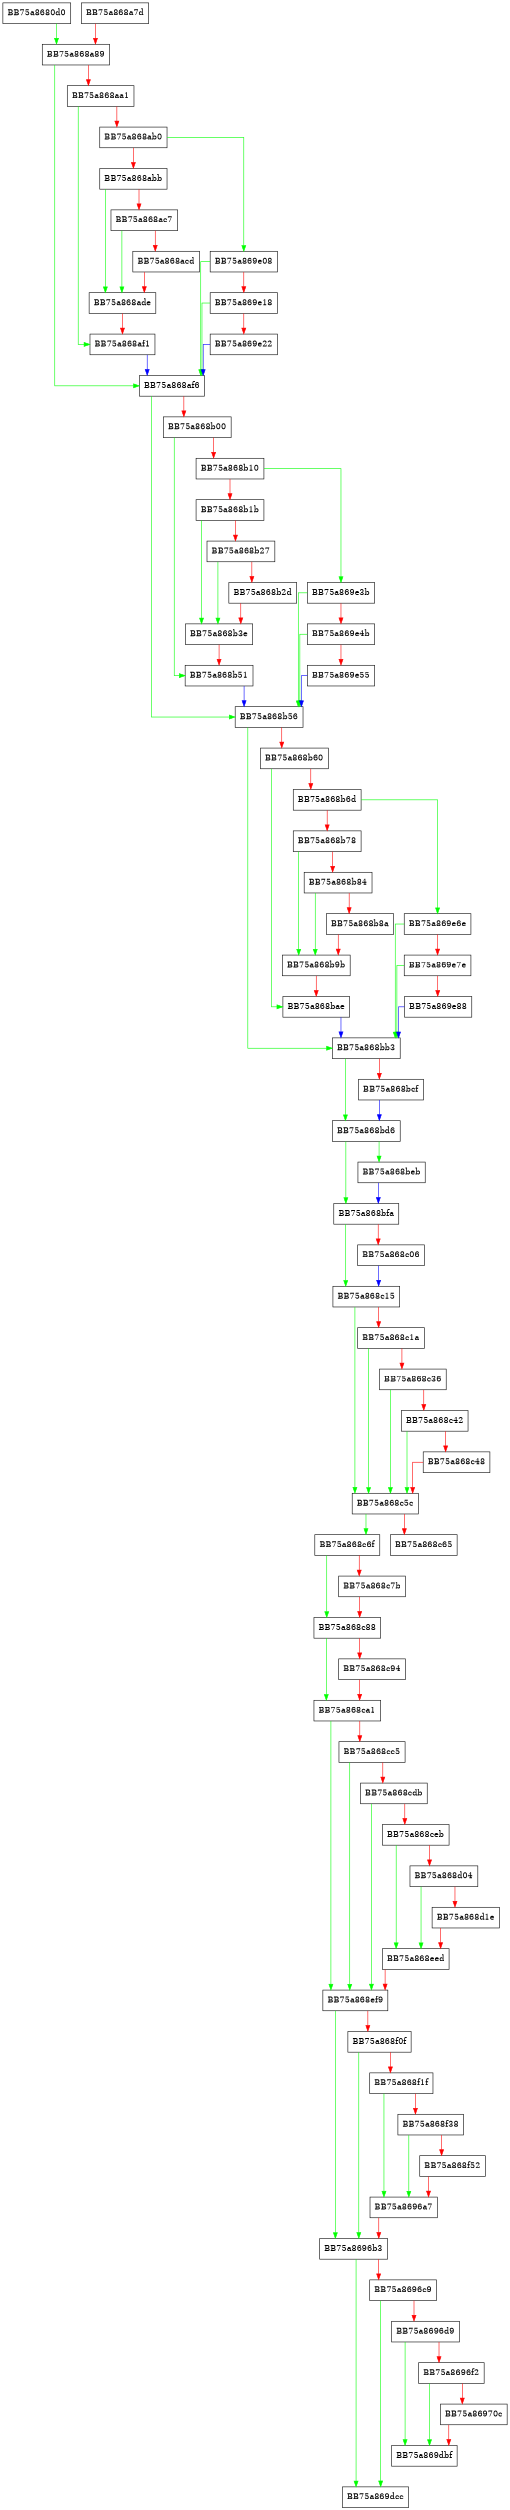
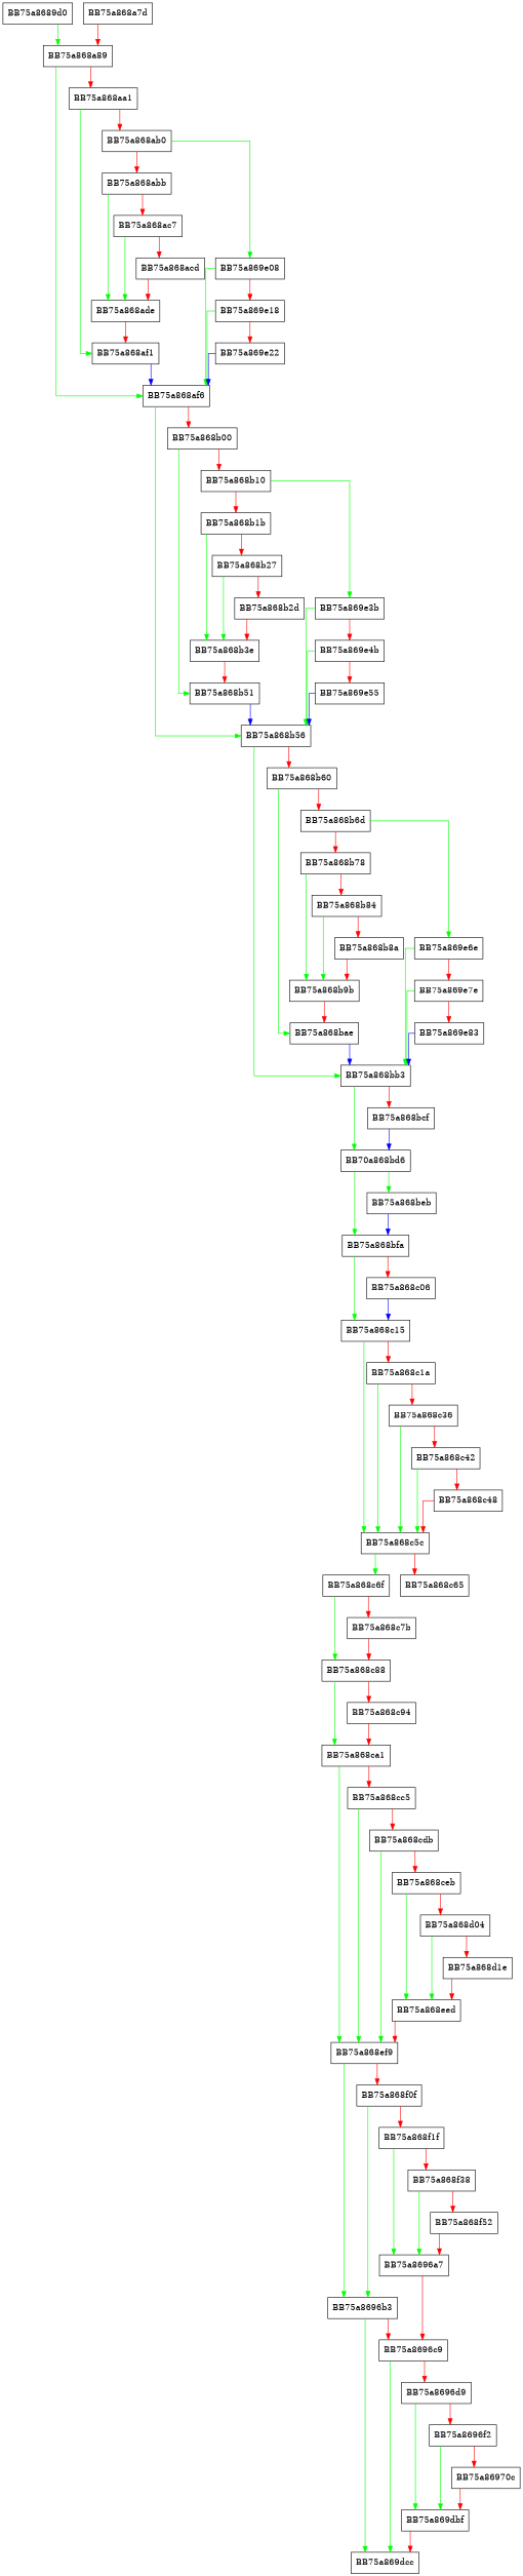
  digraph {
    splines=ortho
    node [shape=box]
    edge [color=red]
-   BB75a8689d0 [label=BB75a8680d0]
+   BB75a8689d0
    BB75a868a89
    BB75a868af6
    BB75a868aa1
    BB75a868a7d
    BB75a868b56
    BB75a868b00
    BB75a868af1
    BB75a868ab0
    BB75a868bb3
    BB75a868b60
    BB75a868b51
    BB75a868b10
    BB75a869e08
    BB75a868abb
    BB75a869e18
    BB75a868ade
    BB75a868ac7
    BB75a869e22
    BB75a868acd
-   BB75a868bd6
+   BB75a868bd6 [label=BB70a868bd6]
    BB75a868bcf
    BB75a868bae
    BB75a868b6d
    BB75a869e3b
    BB75a868b1b
    BB75a869e4b
    BB75a868b3e
    BB75a868b27
    BB75a869e55
    BB75a868b2d
    BB75a868bfa
    BB75a868beb
    BB75a869e6e
    BB75a868b78
    BB75a869e7e
    BB75a868b9b
    BB75a868b84
-   BB75a869e88
+   BB75a869e88 [label=BB75a869e83]
    BB75a868b8a
    BB75a868c15
    BB75a868c06
    BB75a868c5c
    BB75a868c1a
    BB75a868c6f
    BB75a868c65
    BB75a868c36
    BB75a868c88
    BB75a868c7b
    BB75a868c42
    BB75a868c48
    BB75a868ca1
    BB75a868c94
    BB75a868ef9
    BB75a868cc5
    BB75a8696b3
    BB75a868f0f
    BB75a868cdb
    BB75a869dcc
    BB75a8696c9
    BB75a868f1f
    BB75a868ceb
    BB75a868eed
    BB75a868d04
    BB75a868d1e
    BB75a8696d9
    BB75a8696a7
    BB75a868f38
    BB75a868f52
    BB75a869dbf
    BB75a8696f2
    BB75a86970c
    BB75a8689d0 -> BB75a868a89 [color=green]
    BB75a868a89 -> BB75a868af6 [color=green]
    BB75a868a89 -> BB75a868aa1
    BB75a868af6 -> BB75a868b56 [color=green]
    BB75a868af6 -> BB75a868b00
    BB75a868aa1 -> BB75a868af1 [color=green]
    BB75a868aa1 -> BB75a868ab0
    BB75a868a7d -> BB75a868a89
    BB75a868b56 -> BB75a868bb3 [color=green]
    BB75a868b56 -> BB75a868b60
    BB75a868b00 -> BB75a868b51 [color=green]
    BB75a868b00 -> BB75a868b10
    BB75a868af1 -> BB75a868af6 [color=blue]
    BB75a868ab0 -> BB75a869e08 [color=green]
    BB75a868ab0 -> BB75a868abb
    BB75a868bb3 -> BB75a868bd6 [color=green]
    BB75a868bb3 -> BB75a868bcf
    BB75a868b60 -> BB75a868bae [color=green]
    BB75a868b60 -> BB75a868b6d
    BB75a868b51 -> BB75a868b56 [color=blue]
    BB75a868b10 -> BB75a869e3b [color=green]
    BB75a868b10 -> BB75a868b1b
    BB75a869e08 -> BB75a868af6 [color=green]
    BB75a869e08 -> BB75a869e18
    BB75a868abb -> BB75a868ade [color=green]
    BB75a868abb -> BB75a868ac7
    BB75a869e18 -> BB75a868af6 [color=green]
    BB75a869e18 -> BB75a869e22
    BB75a868ade -> BB75a868af1
    BB75a868ac7 -> BB75a868ade [color=green]
    BB75a868ac7 -> BB75a868acd
    BB75a869e22 -> BB75a868af6 [color=blue]
    BB75a868acd -> BB75a868ade
    BB75a868bd6 -> BB75a868bfa [color=green]
    BB75a868bd6 -> BB75a868beb [color=green]
    BB75a868bcf -> BB75a868bd6 [color=blue]
    BB75a868bae -> BB75a868bb3 [color=blue]
    BB75a868b6d -> BB75a869e6e [color=green]
    BB75a868b6d -> BB75a868b78
    BB75a869e3b -> BB75a868b56 [color=green]
    BB75a869e3b -> BB75a869e4b
    BB75a868b1b -> BB75a868b3e [color=green]
    BB75a868b1b -> BB75a868b27
    BB75a869e4b -> BB75a868b56 [color=green]
    BB75a869e4b -> BB75a869e55
    BB75a868b3e -> BB75a868b51
    BB75a868b27 -> BB75a868b3e [color=green]
    BB75a868b27 -> BB75a868b2d
    BB75a869e55 -> BB75a868b56 [color=blue]
    BB75a868b2d -> BB75a868b3e
    BB75a868bfa -> BB75a868c15 [color=green]
    BB75a868bfa -> BB75a868c06
    BB75a868beb -> BB75a868bfa [color=blue]
    BB75a869e6e -> BB75a868bb3 [color=green]
    BB75a869e6e -> BB75a869e7e
    BB75a868b78 -> BB75a868b9b [color=green]
    BB75a868b78 -> BB75a868b84
    BB75a869e7e -> BB75a868bb3 [color=green]
    BB75a869e7e -> BB75a869e88
    BB75a868b9b -> BB75a868bae
    BB75a868b84 -> BB75a868b9b [color=green]
    BB75a868b84 -> BB75a868b8a
    BB75a869e88 -> BB75a868bb3 [color=blue]
    BB75a868b8a -> BB75a868b9b
    BB75a868c15 -> BB75a868c5c [color=green]
    BB75a868c15 -> BB75a868c1a
    BB75a868c06 -> BB75a868c15 [color=blue]
    BB75a868c5c -> BB75a868c6f [color=green]
    BB75a868c5c -> BB75a868c65
    BB75a868c1a -> BB75a868c5c [color=green]
    BB75a868c1a -> BB75a868c36
    BB75a868c6f -> BB75a868c88 [color=green]
    BB75a868c6f -> BB75a868c7b
    BB75a868c36 -> BB75a868c5c [color=green]
    BB75a868c36 -> BB75a868c42
    BB75a868c88 -> BB75a868ca1 [color=green]
    BB75a868c88 -> BB75a868c94
    BB75a868c7b -> BB75a868c88
    BB75a868c42 -> BB75a868c5c [color=green]
    BB75a868c42 -> BB75a868c48
    BB75a868c48 -> BB75a868c5c
    BB75a868ca1 -> BB75a868ef9 [color=green]
    BB75a868ca1 -> BB75a868cc5
    BB75a868c94 -> BB75a868ca1
    BB75a868ef9 -> BB75a8696b3 [color=green]
    BB75a868ef9 -> BB75a868f0f
    BB75a868cc5 -> BB75a868ef9 [color=green]
    BB75a868cc5 -> BB75a868cdb
    BB75a8696b3 -> BB75a869dcc [color=green]
    BB75a8696b3 -> BB75a8696c9
    BB75a868f0f -> BB75a8696b3 [color=green]
    BB75a868f0f -> BB75a868f1f
    BB75a868cdb -> BB75a868ef9 [color=green]
    BB75a868cdb -> BB75a868ceb
    BB75a8696c9 -> BB75a869dcc [color=green]
    BB75a8696c9 -> BB75a8696d9
    BB75a868f1f -> BB75a8696a7 [color=green]
    BB75a868f1f -> BB75a868f38
    BB75a868ceb -> BB75a868eed [color=green]
    BB75a868ceb -> BB75a868d04
    BB75a868eed -> BB75a868ef9
    BB75a868d04 -> BB75a868eed [color=green]
    BB75a868d04 -> BB75a868d1e
    BB75a868d1e -> BB75a868eed
    BB75a8696d9 -> BB75a869dbf [color=green]
    BB75a8696d9 -> BB75a8696f2
-   BB75a8696a7 -> BB75a8696b3
+   BB75a8696a7 -> BB75a8696c9
    BB75a868f38 -> BB75a8696a7 [color=green]
    BB75a868f38 -> BB75a868f52
    BB75a868f52 -> BB75a8696a7
+   BB75a869dbf -> BB75a869dcc
    BB75a8696f2 -> BB75a869dbf [color=green]
    BB75a8696f2 -> BB75a86970c
    BB75a86970c -> BB75a869dbf
  }
